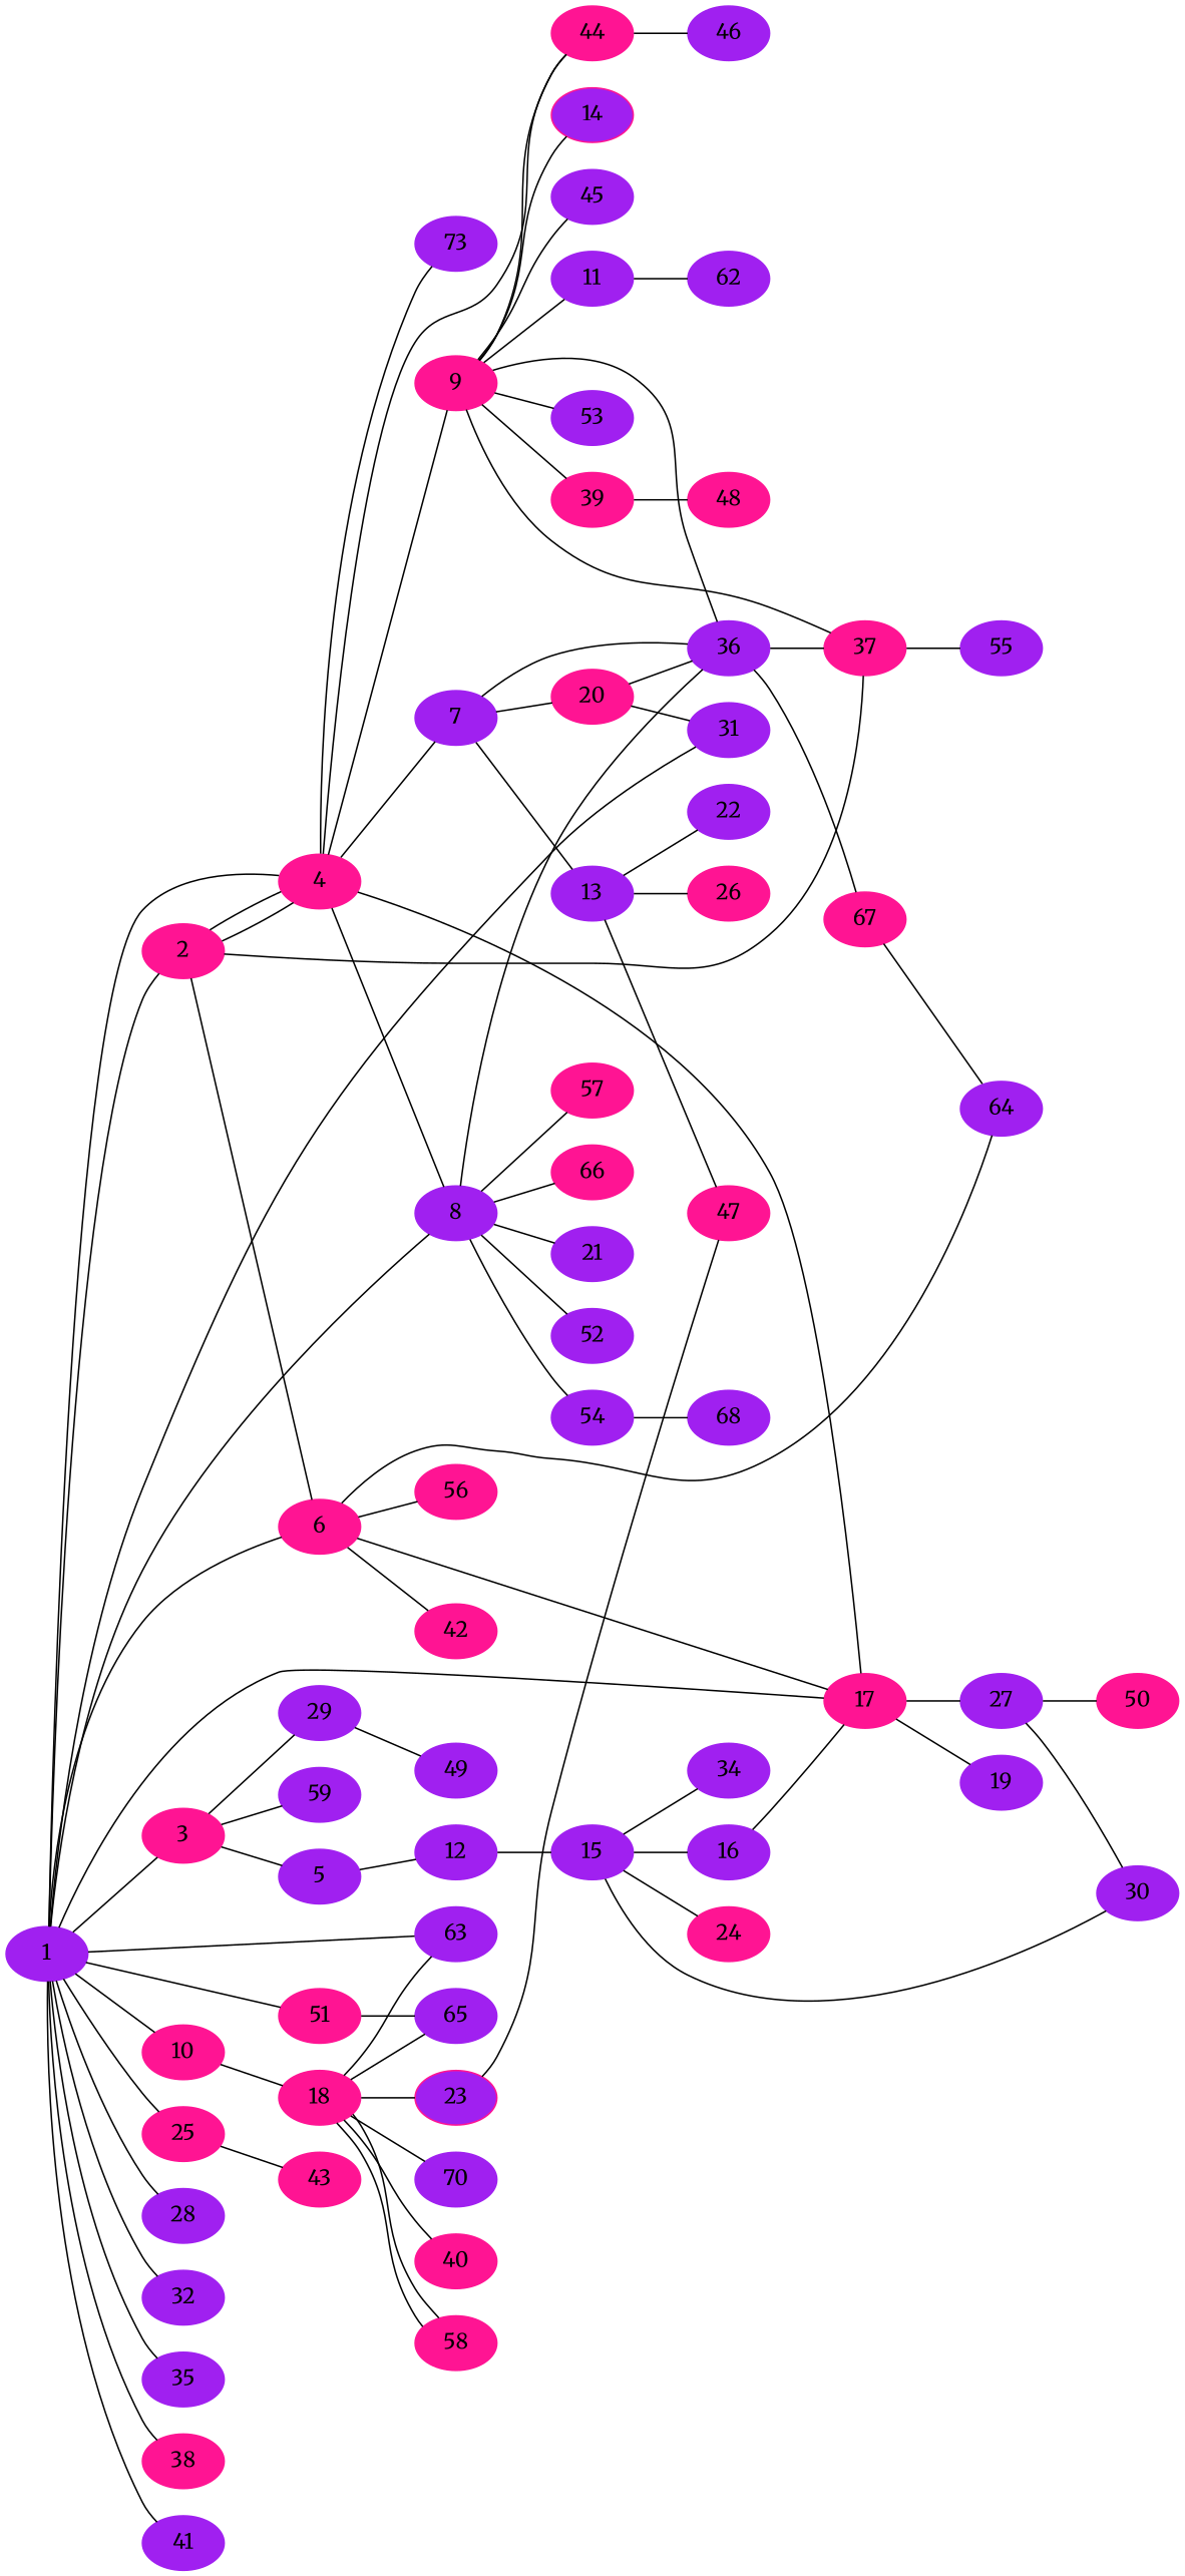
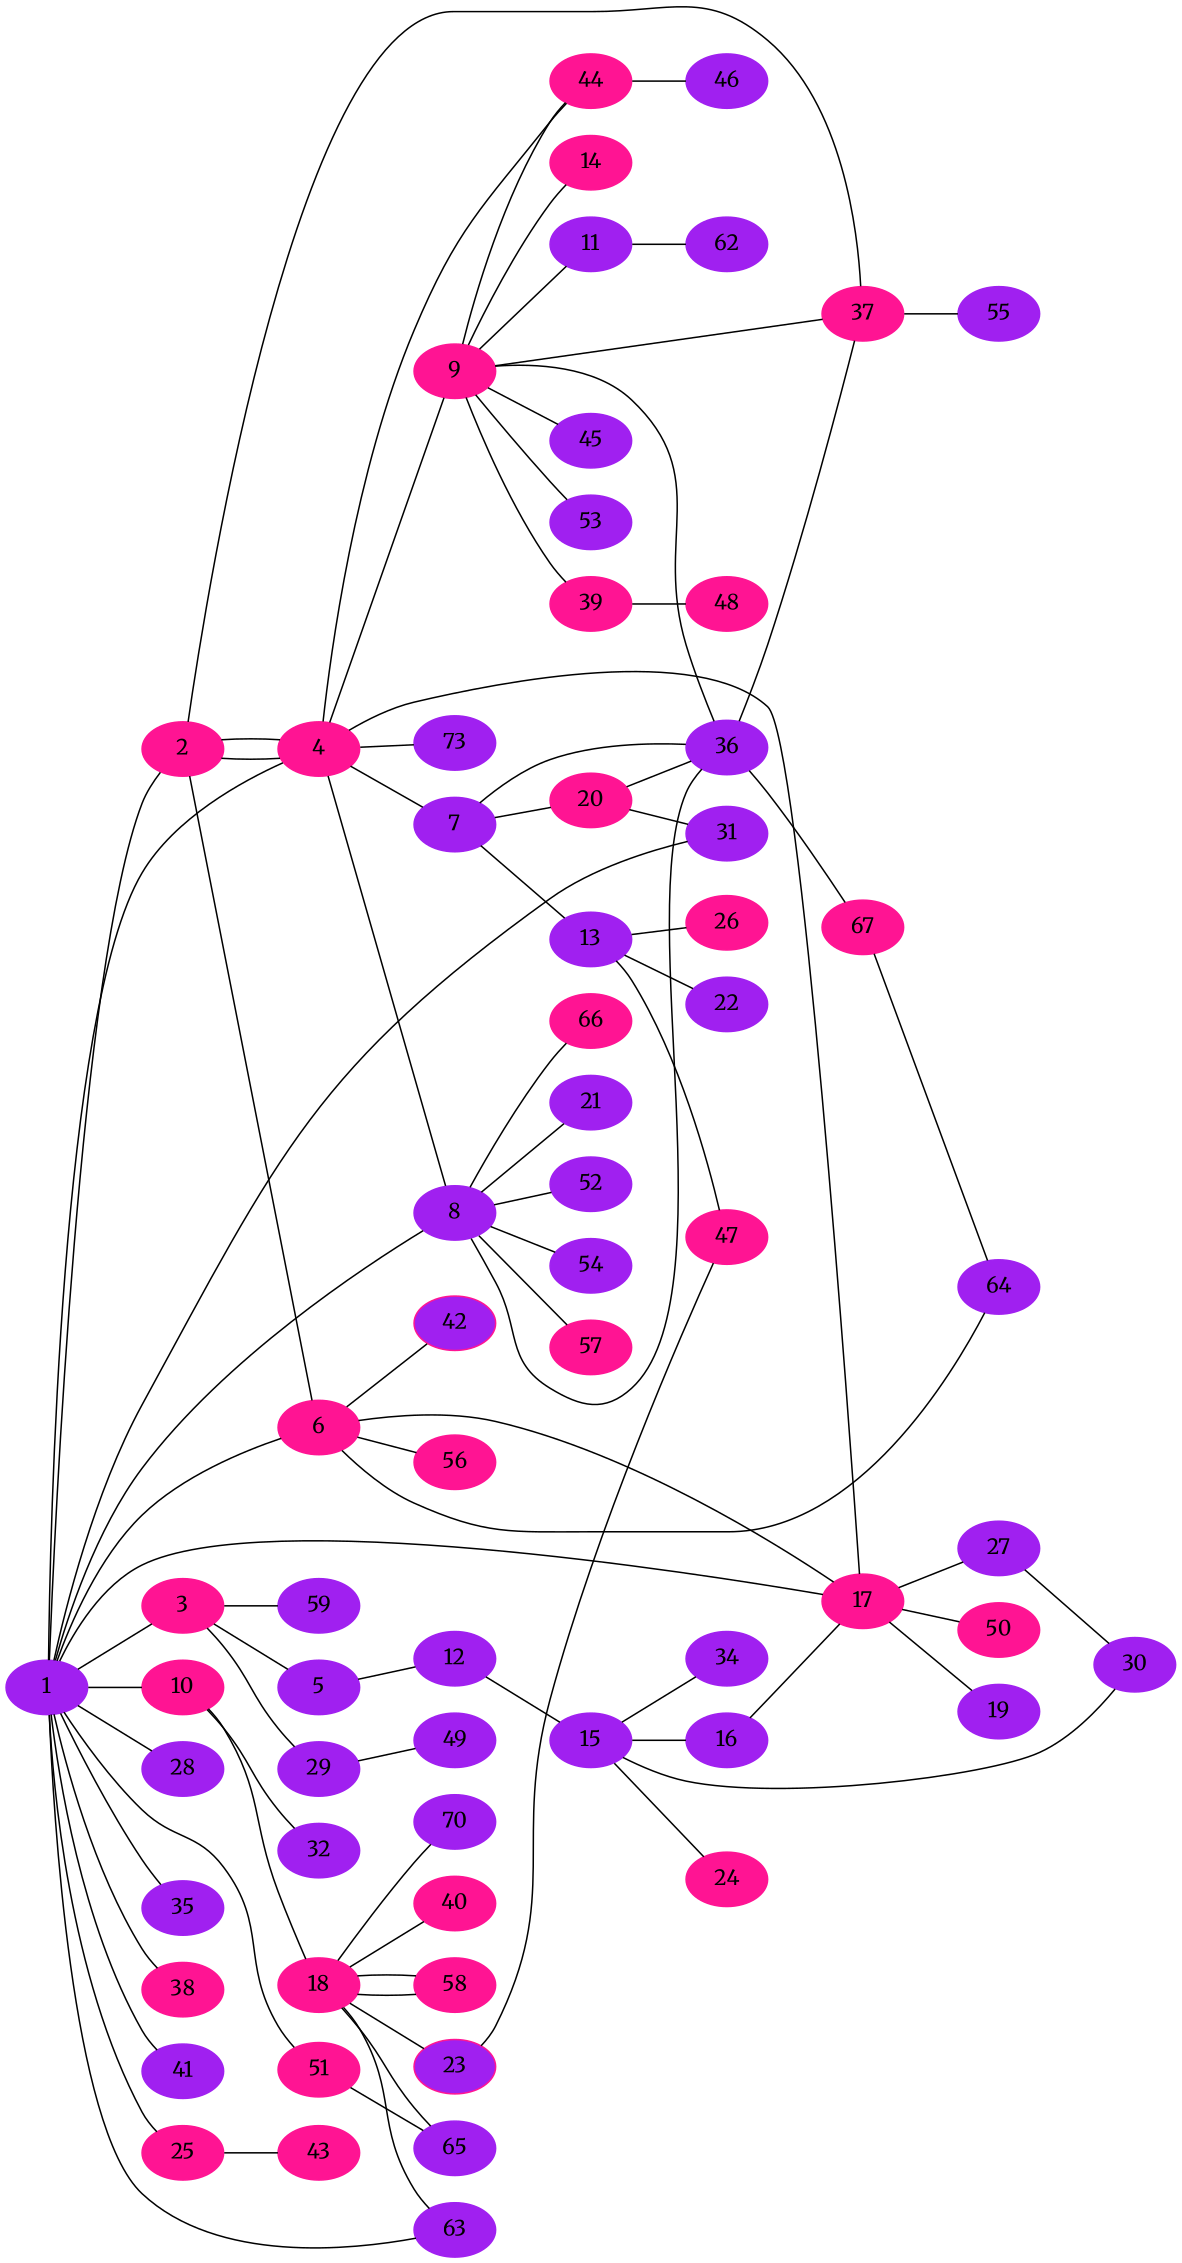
  graph {
    fontname=Merriweather
    rankdir=LR
    node [color=purple fontname=Merriweather style=filled]
    edge [fontname=Merriweather]
    2 [color=deeppink]
    1
    3 [color=deeppink]
    4 [color=deeppink]
    6 [color=deeppink]
    8
    10 [color=deeppink]
    17 [color=deeppink]
    25 [color=deeppink]
    28
    31
    32
    35
    38 [color=deeppink]
    41
    51 [color=deeppink]
    63
    37 [color=deeppink]
    5
    29
    59
    7
    9 [color=deeppink]
    n24 [label=73]
    44 [color=deeppink]
-   42 [color=deeppink]
+   42 [color=deeppink fillcolor=purple]
    56 [color=deeppink]
    64
    36
    21
    52
    54
    57 [color=deeppink]
    66 [color=deeppink]
    18 [color=deeppink]
    19
    27
    50 [color=deeppink]
    43 [color=deeppink]
    65
    55
    12
    49
    13
    20 [color=deeppink]
    11
-   14 [color=deeppink fillcolor=purple]
+   14 [color=deeppink]
    39 [color=deeppink]
    45
    53
    46
    15
    22
    26 [color=deeppink]
    47 [color=deeppink]
    67 [color=deeppink]
-   68
    62
    48 [color=deeppink]
    23 [color=deeppink fillcolor=purple]
    40 [color=deeppink]
    58 [color=deeppink]
    n63 [label=70]
    16
    24 [color=deeppink]
    30
    34
    2 -- 4
    2 -- 4
    2 -- 6
    2 -- 37
    1 -- 2
    1 -- 3
    1 -- 4
    1 -- 6
    1 -- 8
    1 -- 10
    1 -- 17
    1 -- 25
    1 -- 28
    1 -- 31
-   1 -- 32
+   10 -- 32
    1 -- 35
    1 -- 38
    1 -- 41
    1 -- 51
    1 -- 63
    3 -- 5
    3 -- 29
    3 -- 59
    4 -- 8
    4 -- 17
    4 -- 7
    4 -- 9
    4 -- n24
    4 -- 44
    6 -- 17
    6 -- 42
    6 -- 56
    6 -- 64
    8 -- 36
    8 -- 21
    8 -- 52
    8 -- 54
    8 -- 57
    8 -- 66
    10 -- 18
    17 -- 19
    17 -- 27
-   27 -- 50
+   17 -- 50
    25 -- 43
    51 -- 65
    37 -- 55
    5 -- 12
    29 -- 49
    7 -- 36
    7 -- 13
    7 -- 20
    9 -- 37
    9 -- 44
    9 -- 36
    9 -- 11
    9 -- 14
    9 -- 39
    9 -- 45
    9 -- 53
    44 -- 46
    36 -- 37
    36 -- 67
-   54 -- 68
    18 -- 63
    18 -- 65
    18 -- 23
    18 -- 40
    18 -- 58
    18 -- 58
    18 -- n63
    27 -- 30
    12 -- 15
    13 -- 22
    13 -- 26
    13 -- 47
    20 -- 31
    20 -- 36
    11 -- 62
    39 -- 48
    15 -- 16
    15 -- 24
    15 -- 30
    15 -- 34
    67 -- 64
    23 -- 47
    16 -- 17
  }
